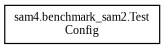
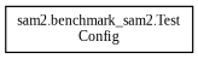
  digraph {
    rankdir=TB
    fontname="Liberation Serif"
-   n1 [color=black fillcolor=white fontname="Liberation Serif" fontsize=10 height=0.2 label="sam4.benchmark_sam2.Test\lConfig" shape=record style=filled width=0.4]
+   n1 [color=black fillcolor=white fontname="Liberation Serif" fontsize=10 height=0.2 label="sam2.benchmark_sam2.Test\lConfig" shape=record style=filled width=0.4]
  }
